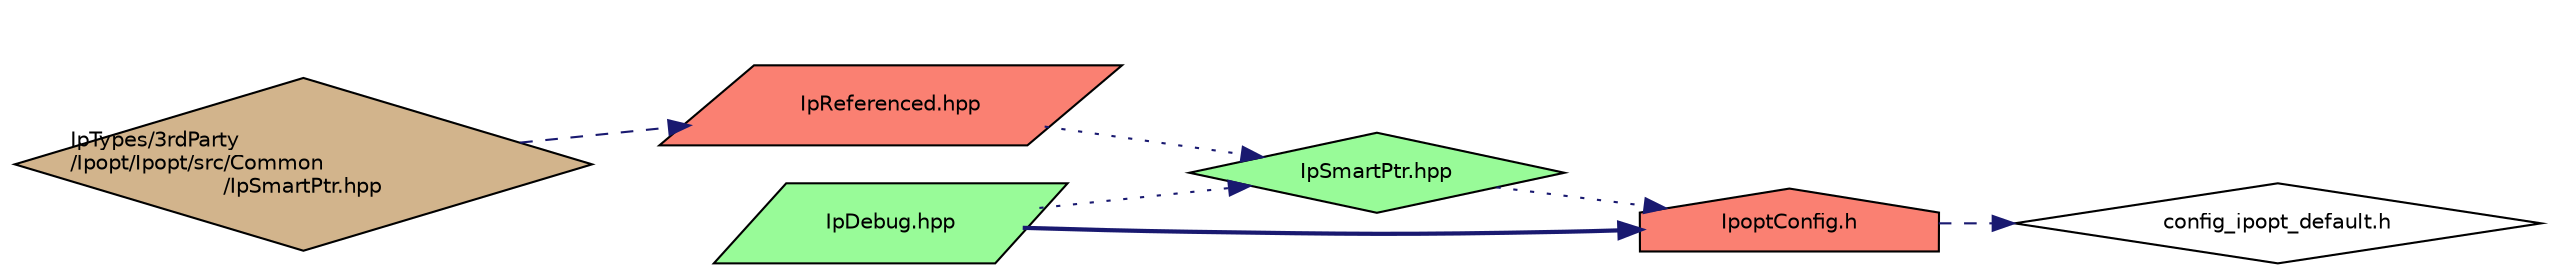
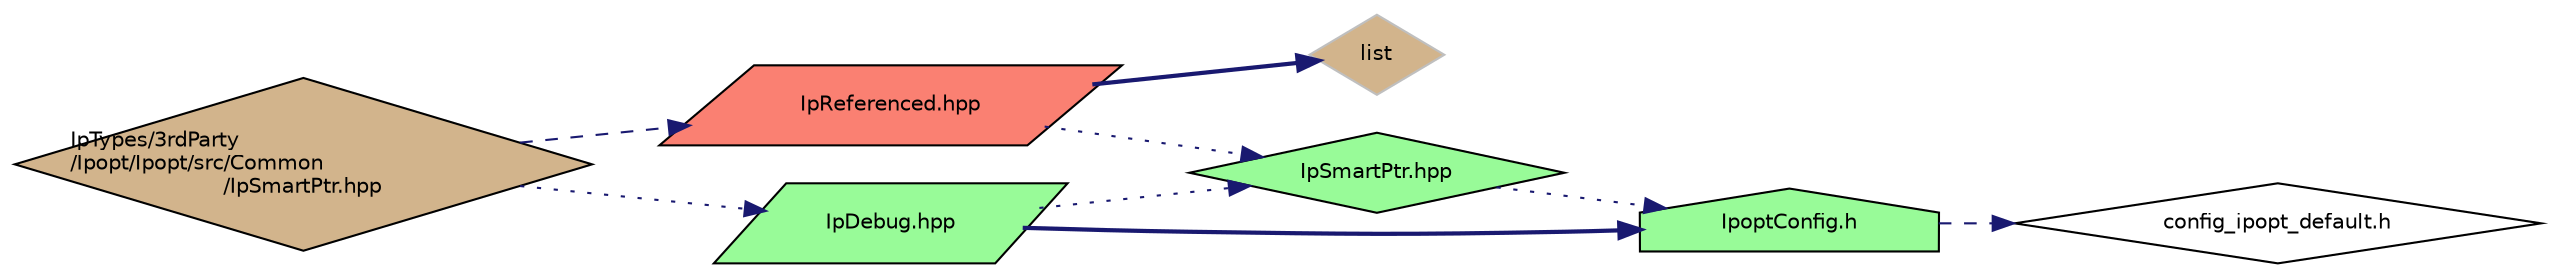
  digraph {
    rankdir=LR
    node [color=black fillcolor=tan fontname=Helvetica fontsize=10 shape=diamond style=filled]
    edge [color=midnightblue fontname=Helvetica fontsize=10 labelfontname=Helvetica labelfontsize=10 style=dotted]
    n1 [fontcolor=black height=0.2 label="IpTypes/3rdParty\l/Ipopt/Ipopt/src/Common\l/IpSmartPtr.hpp" width=0.4]
    n2 [fillcolor=salmon height=0.2 label="IpReferenced.hpp" shape=parallelogram width=0.4]
    n3 [fillcolor=palegreen height=0.2 label="IpDebug.hpp" shape=parallelogram width=0.4]
    n4 [fillcolor=palegreen height=0.2 label="IpSmartPtr.hpp" width=0.4]
-   n6 [fillcolor=salmon height=0.2 label="IpoptConfig.h" shape=house width=0.4]
+   n5 [color=grey75 height=0.2 label=list width=0.4]
+   n6 [fillcolor=palegreen height=0.2 label="IpoptConfig.h" shape=house width=0.4]
    n7 [fillcolor=white height=0.2 label="config_ipopt_default.h" width=0.4]
    n1 -> n2 [style=dashed]
+   n1 -> n3
    n2 -> n4
+   n2 -> n5 [style=bold]
    n3 -> n4
    n3 -> n6 [style=bold]
    n4 -> n6
    n6 -> n7 [style=dashed]
  }
